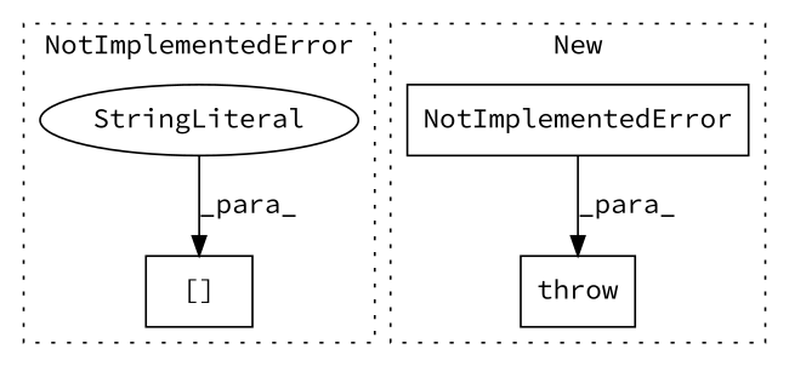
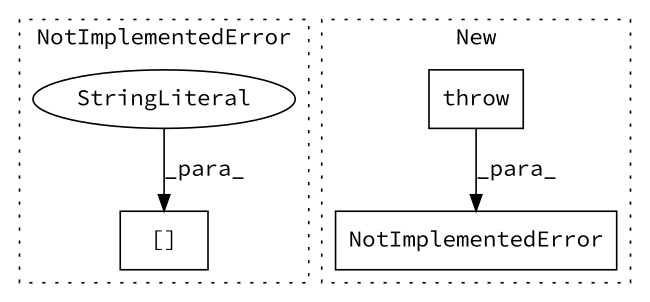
  digraph {
    fontname="Source Code Pro"
    node [fontname="Source Code Pro" shape=box]
    edge [fontname="Source Code Pro"]
    n1 [a=2 l="24,1" label="[]" s="1441,1472"]
    n2 [a=45 l=7 label=StringLiteral s=1465 shape=ellipse]
    n3 [a=32 l="20,1" label=NotImplementedError s="1444,1569"]
    n4 [a=53 l=6 label=throw s=1438]
    subgraph cluster_1 {
      label=NotImplementedError
      style=dotted
      n1
      n2
    }
    subgraph cluster_2 {
      label=New
      style=dotted
      n3
      n4
    }
    n2 -> n1 [label=_para_]
-   n3 -> n4 [label=_para_]
+   n4 -> n3 [label=_para_]
  }
